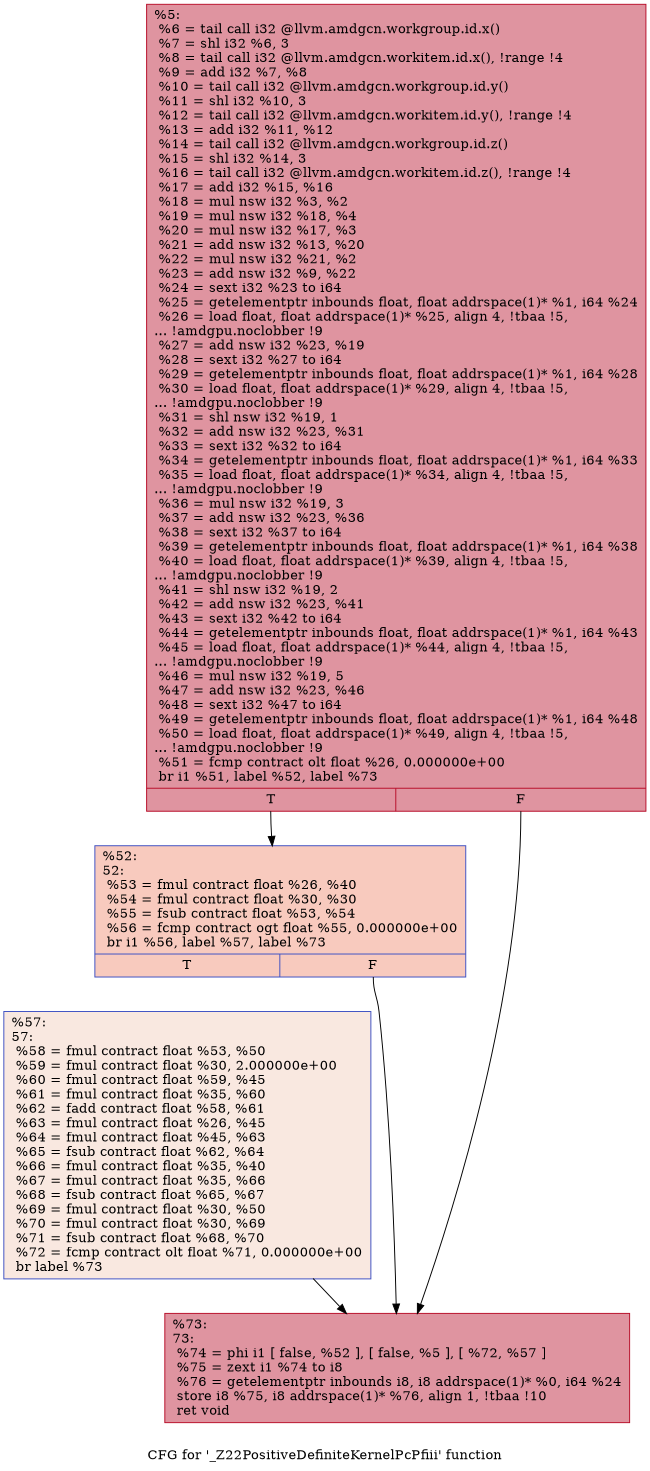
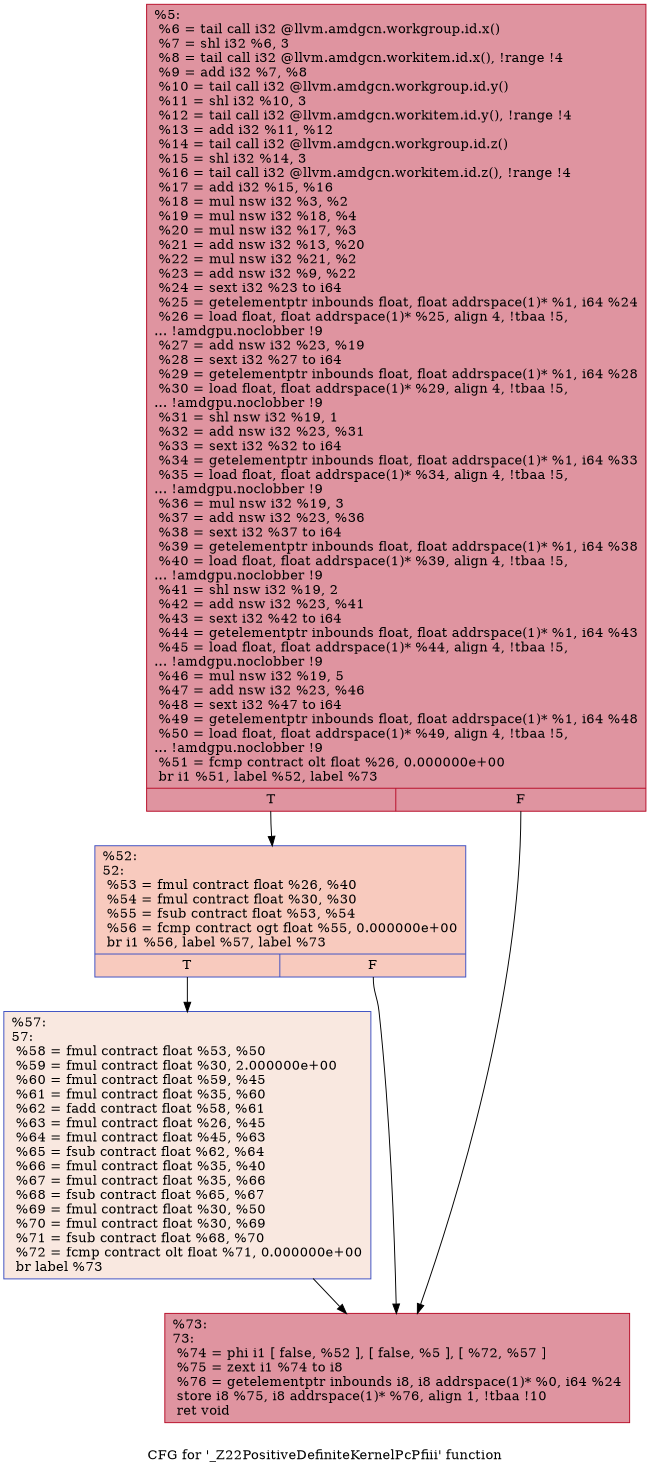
  digraph {
    label="CFG for '_Z22PositiveDefiniteKernelPcPfiii' function"
    node [color="#b70d28ff" fillcolor="#b70d2870" shape=record style=filled]
    edge [tailport=s0]
    n1 [label="{%5:\l  %6 = tail call i32 @llvm.amdgcn.workgroup.id.x()\l  %7 = shl i32 %6, 3\l  %8 = tail call i32 @llvm.amdgcn.workitem.id.x(), !range !4\l  %9 = add i32 %7, %8\l  %10 = tail call i32 @llvm.amdgcn.workgroup.id.y()\l  %11 = shl i32 %10, 3\l  %12 = tail call i32 @llvm.amdgcn.workitem.id.y(), !range !4\l  %13 = add i32 %11, %12\l  %14 = tail call i32 @llvm.amdgcn.workgroup.id.z()\l  %15 = shl i32 %14, 3\l  %16 = tail call i32 @llvm.amdgcn.workitem.id.z(), !range !4\l  %17 = add i32 %15, %16\l  %18 = mul nsw i32 %3, %2\l  %19 = mul nsw i32 %18, %4\l  %20 = mul nsw i32 %17, %3\l  %21 = add nsw i32 %13, %20\l  %22 = mul nsw i32 %21, %2\l  %23 = add nsw i32 %9, %22\l  %24 = sext i32 %23 to i64\l  %25 = getelementptr inbounds float, float addrspace(1)* %1, i64 %24\l  %26 = load float, float addrspace(1)* %25, align 4, !tbaa !5,\l... !amdgpu.noclobber !9\l  %27 = add nsw i32 %23, %19\l  %28 = sext i32 %27 to i64\l  %29 = getelementptr inbounds float, float addrspace(1)* %1, i64 %28\l  %30 = load float, float addrspace(1)* %29, align 4, !tbaa !5,\l... !amdgpu.noclobber !9\l  %31 = shl nsw i32 %19, 1\l  %32 = add nsw i32 %23, %31\l  %33 = sext i32 %32 to i64\l  %34 = getelementptr inbounds float, float addrspace(1)* %1, i64 %33\l  %35 = load float, float addrspace(1)* %34, align 4, !tbaa !5,\l... !amdgpu.noclobber !9\l  %36 = mul nsw i32 %19, 3\l  %37 = add nsw i32 %23, %36\l  %38 = sext i32 %37 to i64\l  %39 = getelementptr inbounds float, float addrspace(1)* %1, i64 %38\l  %40 = load float, float addrspace(1)* %39, align 4, !tbaa !5,\l... !amdgpu.noclobber !9\l  %41 = shl nsw i32 %19, 2\l  %42 = add nsw i32 %23, %41\l  %43 = sext i32 %42 to i64\l  %44 = getelementptr inbounds float, float addrspace(1)* %1, i64 %43\l  %45 = load float, float addrspace(1)* %44, align 4, !tbaa !5,\l... !amdgpu.noclobber !9\l  %46 = mul nsw i32 %19, 5\l  %47 = add nsw i32 %23, %46\l  %48 = sext i32 %47 to i64\l  %49 = getelementptr inbounds float, float addrspace(1)* %1, i64 %48\l  %50 = load float, float addrspace(1)* %49, align 4, !tbaa !5,\l... !amdgpu.noclobber !9\l  %51 = fcmp contract olt float %26, 0.000000e+00\l  br i1 %51, label %52, label %73\l|{<s0>T|<s1>F}}"]
    n2 [color="#3d50c3ff" fillcolor="#ef886b70" label="{%52:\l52:                                               \l  %53 = fmul contract float %26, %40\l  %54 = fmul contract float %30, %30\l  %55 = fsub contract float %53, %54\l  %56 = fcmp contract ogt float %55, 0.000000e+00\l  br i1 %56, label %57, label %73\l|{<s0>T|<s1>F}}"]
    n3 [label="{%73:\l73:                                               \l  %74 = phi i1 [ false, %52 ], [ false, %5 ], [ %72, %57 ]\l  %75 = zext i1 %74 to i8\l  %76 = getelementptr inbounds i8, i8 addrspace(1)* %0, i64 %24\l  store i8 %75, i8 addrspace(1)* %76, align 1, !tbaa !10\l  ret void\l}"]
    n4 [color="#3d50c3ff" fillcolor="#f1ccb870" label="{%57:\l57:                                               \l  %58 = fmul contract float %53, %50\l  %59 = fmul contract float %30, 2.000000e+00\l  %60 = fmul contract float %59, %45\l  %61 = fmul contract float %35, %60\l  %62 = fadd contract float %58, %61\l  %63 = fmul contract float %26, %45\l  %64 = fmul contract float %45, %63\l  %65 = fsub contract float %62, %64\l  %66 = fmul contract float %35, %40\l  %67 = fmul contract float %35, %66\l  %68 = fsub contract float %65, %67\l  %69 = fmul contract float %30, %50\l  %70 = fmul contract float %30, %69\l  %71 = fsub contract float %68, %70\l  %72 = fcmp contract olt float %71, 0.000000e+00\l  br label %73\l}"]
    n1 -> n2
    n1 -> n3 [tailport=s1]
    n2 -> n3 [tailport=s1]
+   n2 -> n4
    n4 -> n3 [tailport=""]
  }
